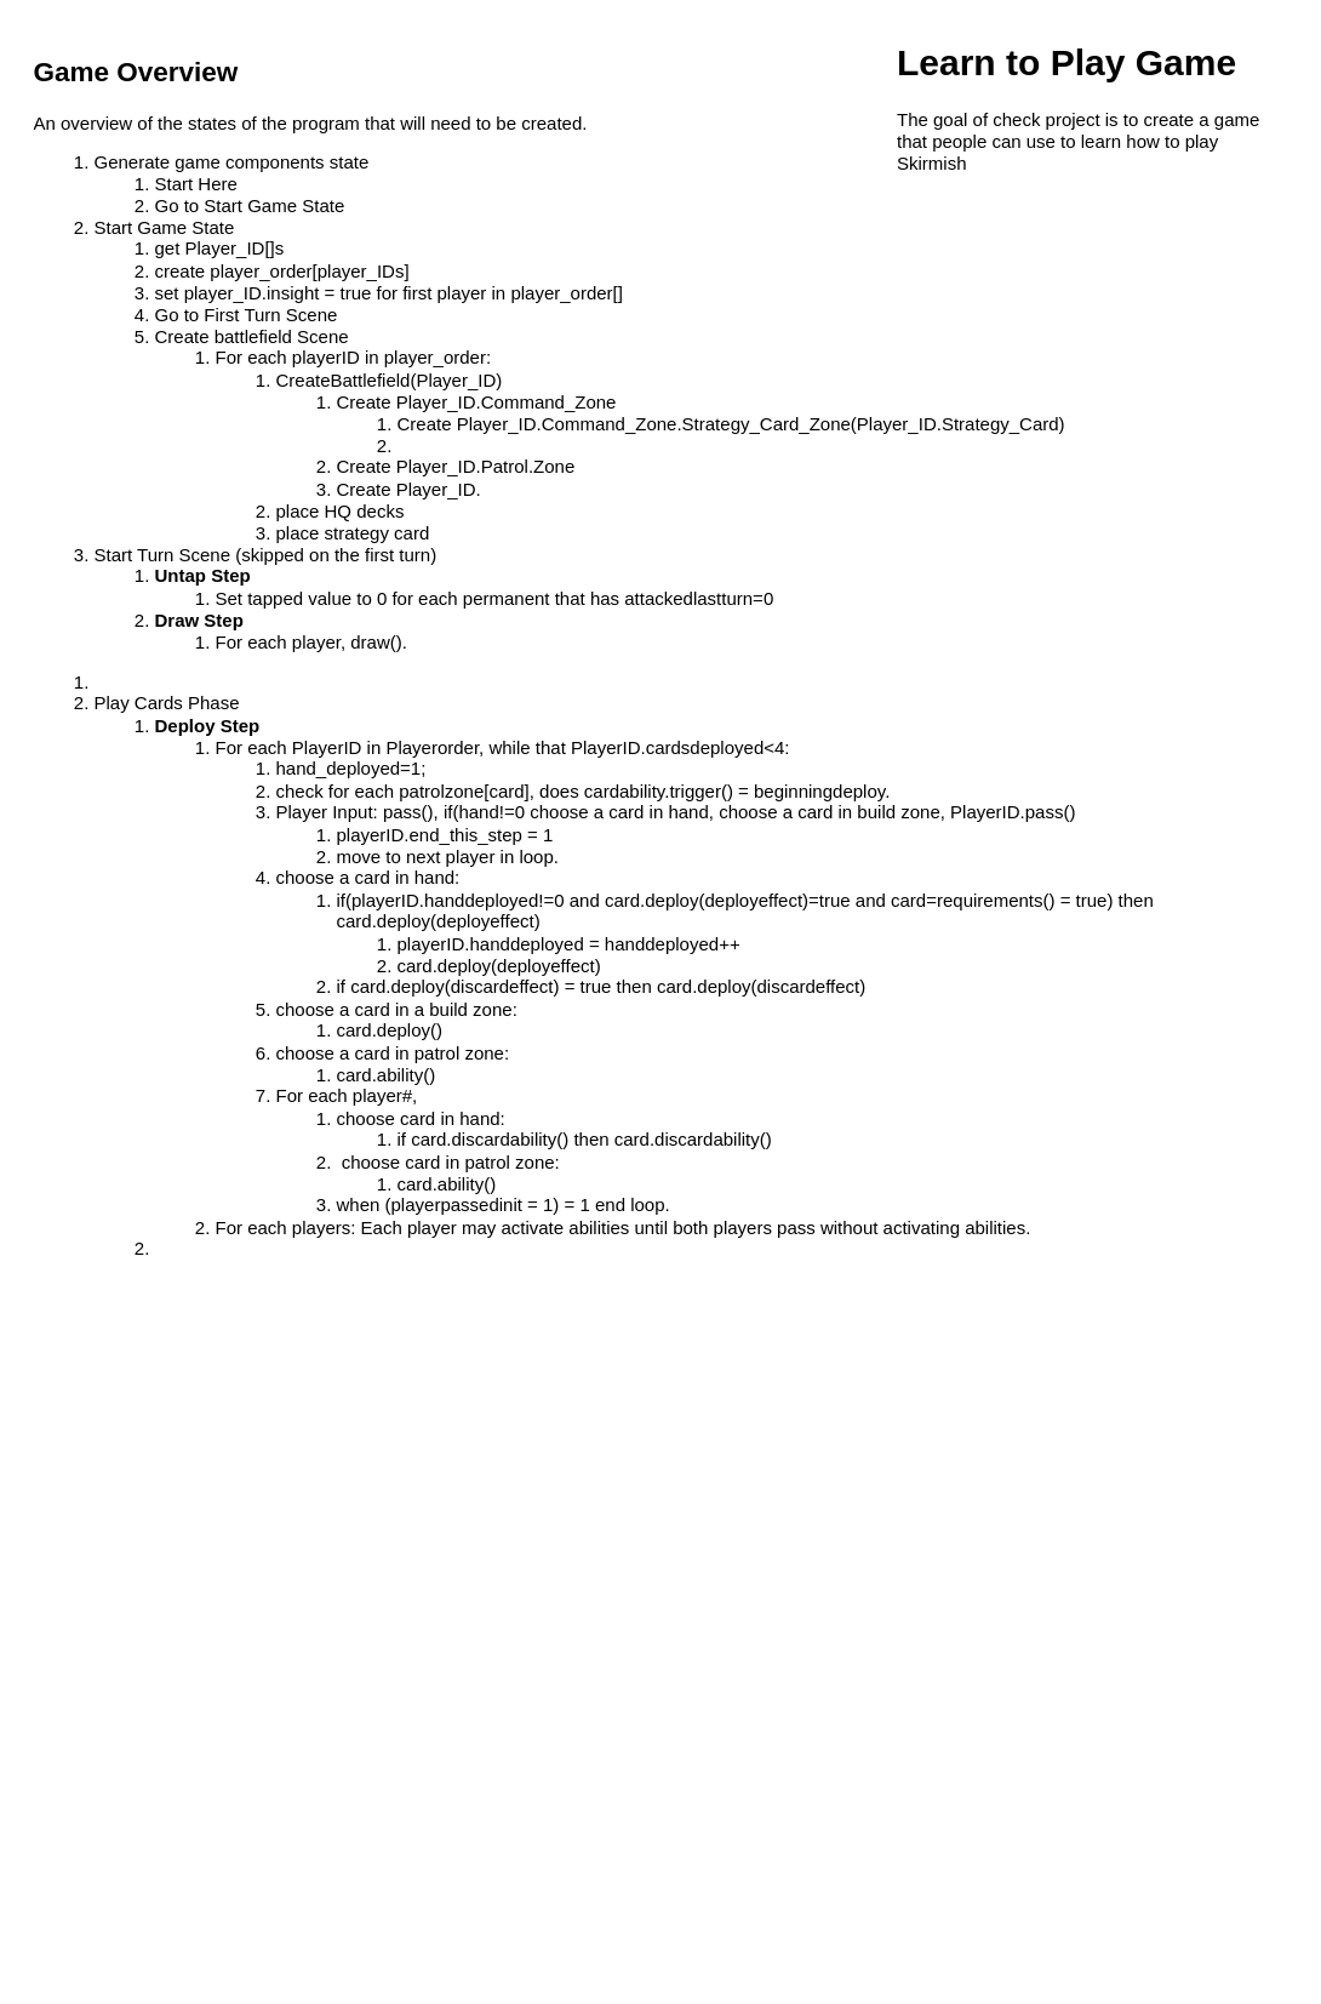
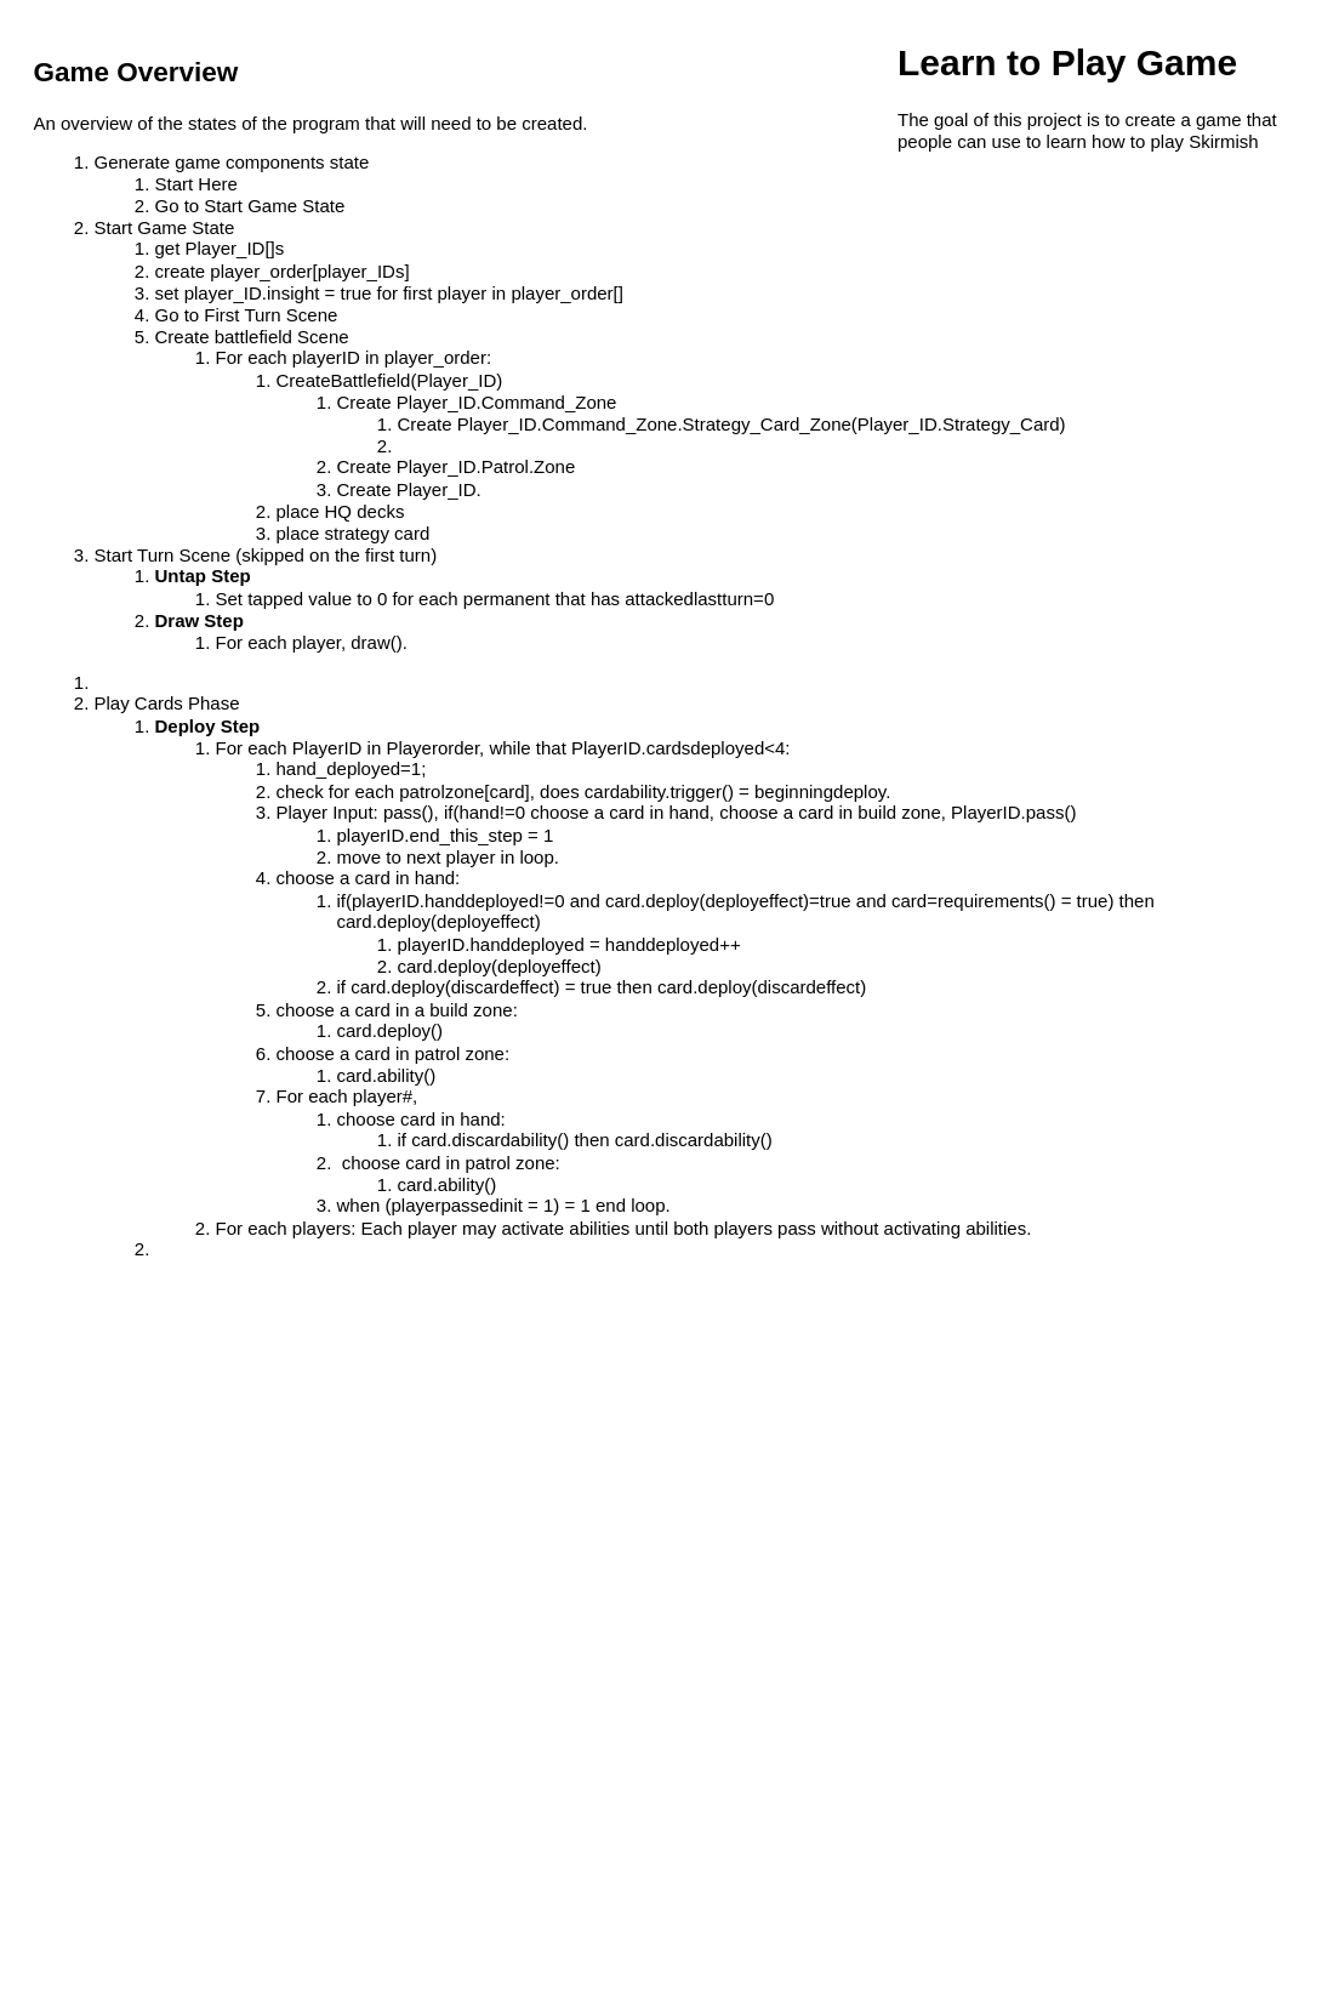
  <mxCell id="0" />
  <mxCell id="1" parent="0" />
- <mxCell id="2" value="&lt;h1 style=&quot;margin-top: 0px;&quot;&gt;Learn to Play Game&lt;/h1&gt;&lt;p&gt;The goal of check project is to create a game that people can use to learn how to play Skirmish&lt;/p&gt;" style="text;html=1;whiteSpace=wrap;overflow=hidden;rounded=0;" vertex="1" parent="1"><mxGeometry x="590" width="260" height="110" as="geometry" y="20" /></mxCell>
+ <mxCell id="2" value="&lt;h1 style=&quot;margin-top: 0px;&quot;&gt;Learn to Play Game&lt;/h1&gt;&lt;p&gt;The goal of this project is to create a game that people can use to learn how to play Skirmish&lt;/p&gt;" style="text;html=1;whiteSpace=wrap;overflow=hidden;rounded=0;" vertex="1" parent="1"><mxGeometry x="590" width="260" height="110" as="geometry" y="20" /></mxCell>
  <mxCell id="3" value="&lt;h2 style=&quot;margin-top: 0px;&quot;&gt;Game Overview&lt;/h2&gt;&lt;p&gt;An overview of the states of the program that will need to be created.&lt;/p&gt;&lt;p&gt;&lt;/p&gt;&lt;ol&gt;&lt;li&gt;&lt;span style=&quot;background-color: initial;&quot;&gt;Generate game components state&lt;/span&gt;&lt;/li&gt;&lt;ol&gt;&lt;li&gt;&lt;span style=&quot;background-color: initial;&quot;&gt;Start Here&lt;/span&gt;&lt;/li&gt;&lt;li&gt;&lt;span style=&quot;background-color: initial;&quot;&gt;Go to Start Game State&lt;/span&gt;&lt;br&gt;&lt;/li&gt;&lt;/ol&gt;&lt;li&gt;Start Game State&lt;/li&gt;&lt;ol&gt;&lt;li&gt;get Player_ID[]s&lt;/li&gt;&lt;li&gt;create player_order[player_IDs]&amp;nbsp;&lt;/li&gt;&lt;li&gt;set player_ID.insight = true for first player in player_order[]&lt;/li&gt;&lt;li&gt;&lt;span style=&quot;background-color: initial;&quot;&gt;Go to First Turn Scene&lt;/span&gt;&lt;/li&gt;&lt;li&gt;Create battlefield Scene&lt;/li&gt;&lt;ol&gt;&lt;li&gt;&lt;span style=&quot;background-color: initial;&quot;&gt;For each playerID in player_order:&lt;/span&gt;&lt;/li&gt;&lt;ol&gt;&lt;li&gt;&lt;span style=&quot;background-color: initial;&quot;&gt;CreateBattlefield(Player_ID)&lt;/span&gt;&lt;/li&gt;&lt;ol&gt;&lt;li&gt;&lt;span style=&quot;background-color: initial;&quot;&gt;Create Player_ID.Command_Zone&lt;/span&gt;&lt;/li&gt;&lt;ol&gt;&lt;li&gt;&lt;span style=&quot;background-color: initial;&quot;&gt;Create Player_ID.Command_Zone.Strategy_Card_Zone(Player_ID.Strategy_Card)&lt;/span&gt;&lt;/li&gt;&lt;li&gt;&lt;br&gt;&lt;/li&gt;&lt;/ol&gt;&lt;li&gt;&lt;span style=&quot;background-color: initial;&quot;&gt;Create Player_ID.Patrol.Zone&lt;/span&gt;&lt;/li&gt;&lt;li&gt;&lt;span style=&quot;background-color: initial;&quot;&gt;Create Player_ID.&lt;/span&gt;&lt;/li&gt;&lt;/ol&gt;&lt;li&gt;&lt;span style=&quot;background-color: initial;&quot;&gt;place HQ decks&lt;/span&gt;&lt;/li&gt;&lt;li&gt;place strategy card&lt;/li&gt;&lt;/ol&gt;&lt;/ol&gt;&lt;/ol&gt;&lt;li&gt;Start Turn Scene (skipped on the first turn)&lt;/li&gt;&lt;ol&gt;&lt;li&gt;&lt;b&gt;Untap Step&lt;/b&gt;&lt;/li&gt;&lt;ol&gt;&lt;li&gt;Set tapped value to 0 for each permanent that has attackedlastturn=0&amp;nbsp;&lt;/li&gt;&lt;/ol&gt;&lt;li&gt;&lt;b&gt;Draw Step&lt;/b&gt;&lt;/li&gt;&lt;ol&gt;&lt;li&gt;For each player, draw().&lt;/li&gt;&lt;/ol&gt;&lt;/ol&gt;&lt;/ol&gt;&lt;p&gt;&lt;/p&gt;&lt;ol&gt;&lt;li&gt;&lt;/li&gt;&lt;li&gt;Play Cards Phase&lt;/li&gt;&lt;ol&gt;&lt;li&gt;&lt;b&gt;Deploy Step&lt;/b&gt;&lt;/li&gt;&lt;ol&gt;&lt;li&gt;For each PlayerID in Playerorder, while that PlayerID.cardsdeployed&amp;lt;4:&lt;/li&gt;&lt;ol&gt;&lt;li&gt;hand_deployed=1;&lt;/li&gt;&lt;li&gt;check for each patrolzone[card], does cardability.trigger() = beginningdeploy.&lt;/li&gt;&lt;li&gt;Player Input: pass(), if(hand!=0 choose a card in hand, choose a card in build zone, PlayerID.pass()&lt;/li&gt;&lt;ol&gt;&lt;li&gt;playerID.end_this_step = 1&lt;/li&gt;&lt;li&gt;move to next player in loop.&lt;/li&gt;&lt;/ol&gt;&lt;li&gt;choose a card in hand:&lt;br&gt;&lt;/li&gt;&lt;ol&gt;&lt;li&gt;if(playerID.handdeployed!=0 and card.deploy(deployeffect)=true and card=requirements() = true) then card.deploy(deployeffect)&lt;/li&gt;&lt;ol&gt;&lt;li&gt;playerID.handdeployed = handdeployed++&lt;/li&gt;&lt;li&gt;card.deploy(deployeffect)&lt;/li&gt;&lt;/ol&gt;&lt;li&gt;if card.deploy(discardeffect) = true then card.deploy(discardeffect)&lt;/li&gt;&lt;/ol&gt;&lt;li&gt;choose a card in a build zone:&lt;/li&gt;&lt;ol&gt;&lt;li&gt;card.deploy()&lt;/li&gt;&lt;/ol&gt;&lt;li&gt;choose a card in patrol zone:&lt;/li&gt;&lt;ol&gt;&lt;li&gt;card.ability()&lt;/li&gt;&lt;/ol&gt;&lt;li&gt;For each player#,&lt;/li&gt;&lt;ol&gt;&lt;li&gt;choose card in hand:&lt;/li&gt;&lt;ol&gt;&lt;li&gt;if card.discardability() then card.discardability()&lt;/li&gt;&lt;/ol&gt;&lt;li&gt;&lt;span style=&quot;background-color: initial;&quot;&gt;&amp;nbsp;choose card in patrol zone:&lt;/span&gt;&lt;/li&gt;&lt;ol&gt;&lt;li&gt;card.ability()&lt;/li&gt;&lt;/ol&gt;&lt;li&gt;when (playerpassedinit = 1) = 1 end loop.&lt;/li&gt;&lt;/ol&gt;&lt;/ol&gt;&lt;li&gt;For each players: Each player may activate abilities until both players pass without activating abilities.&lt;/li&gt;&lt;/ol&gt;&lt;li&gt;&lt;br&gt;&lt;/li&gt;&lt;/ol&gt;&lt;/ol&gt;" style="text;html=1;whiteSpace=wrap;overflow=hidden;rounded=0;" vertex="1" parent="1"><mxGeometry x="20" y="30" width="830" height="1270" as="geometry" /></mxCell>
